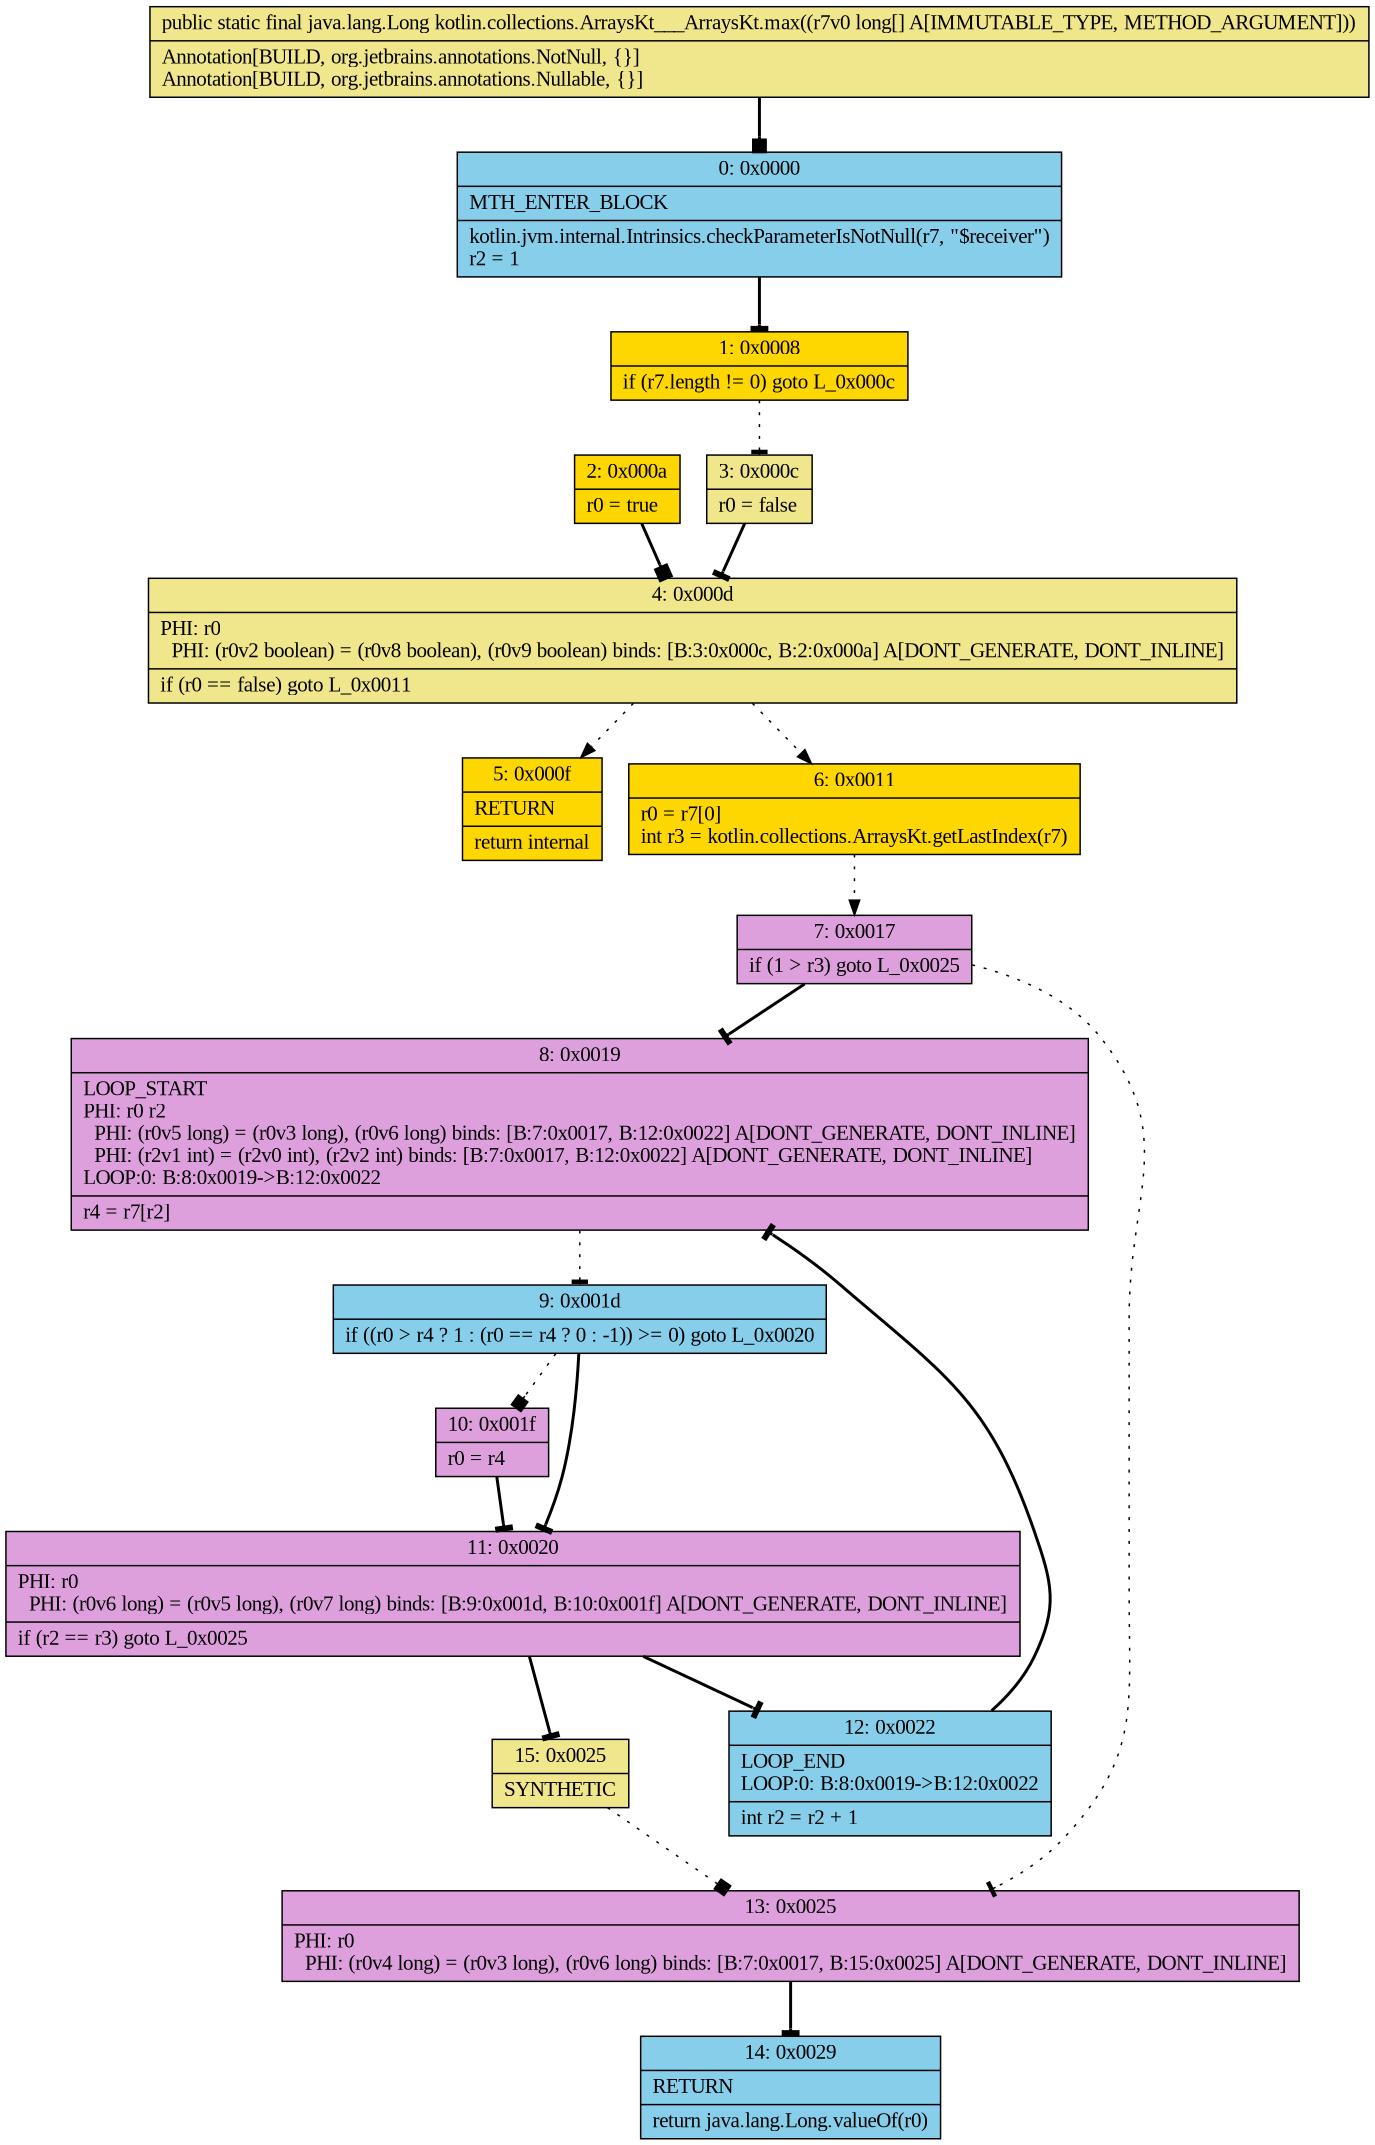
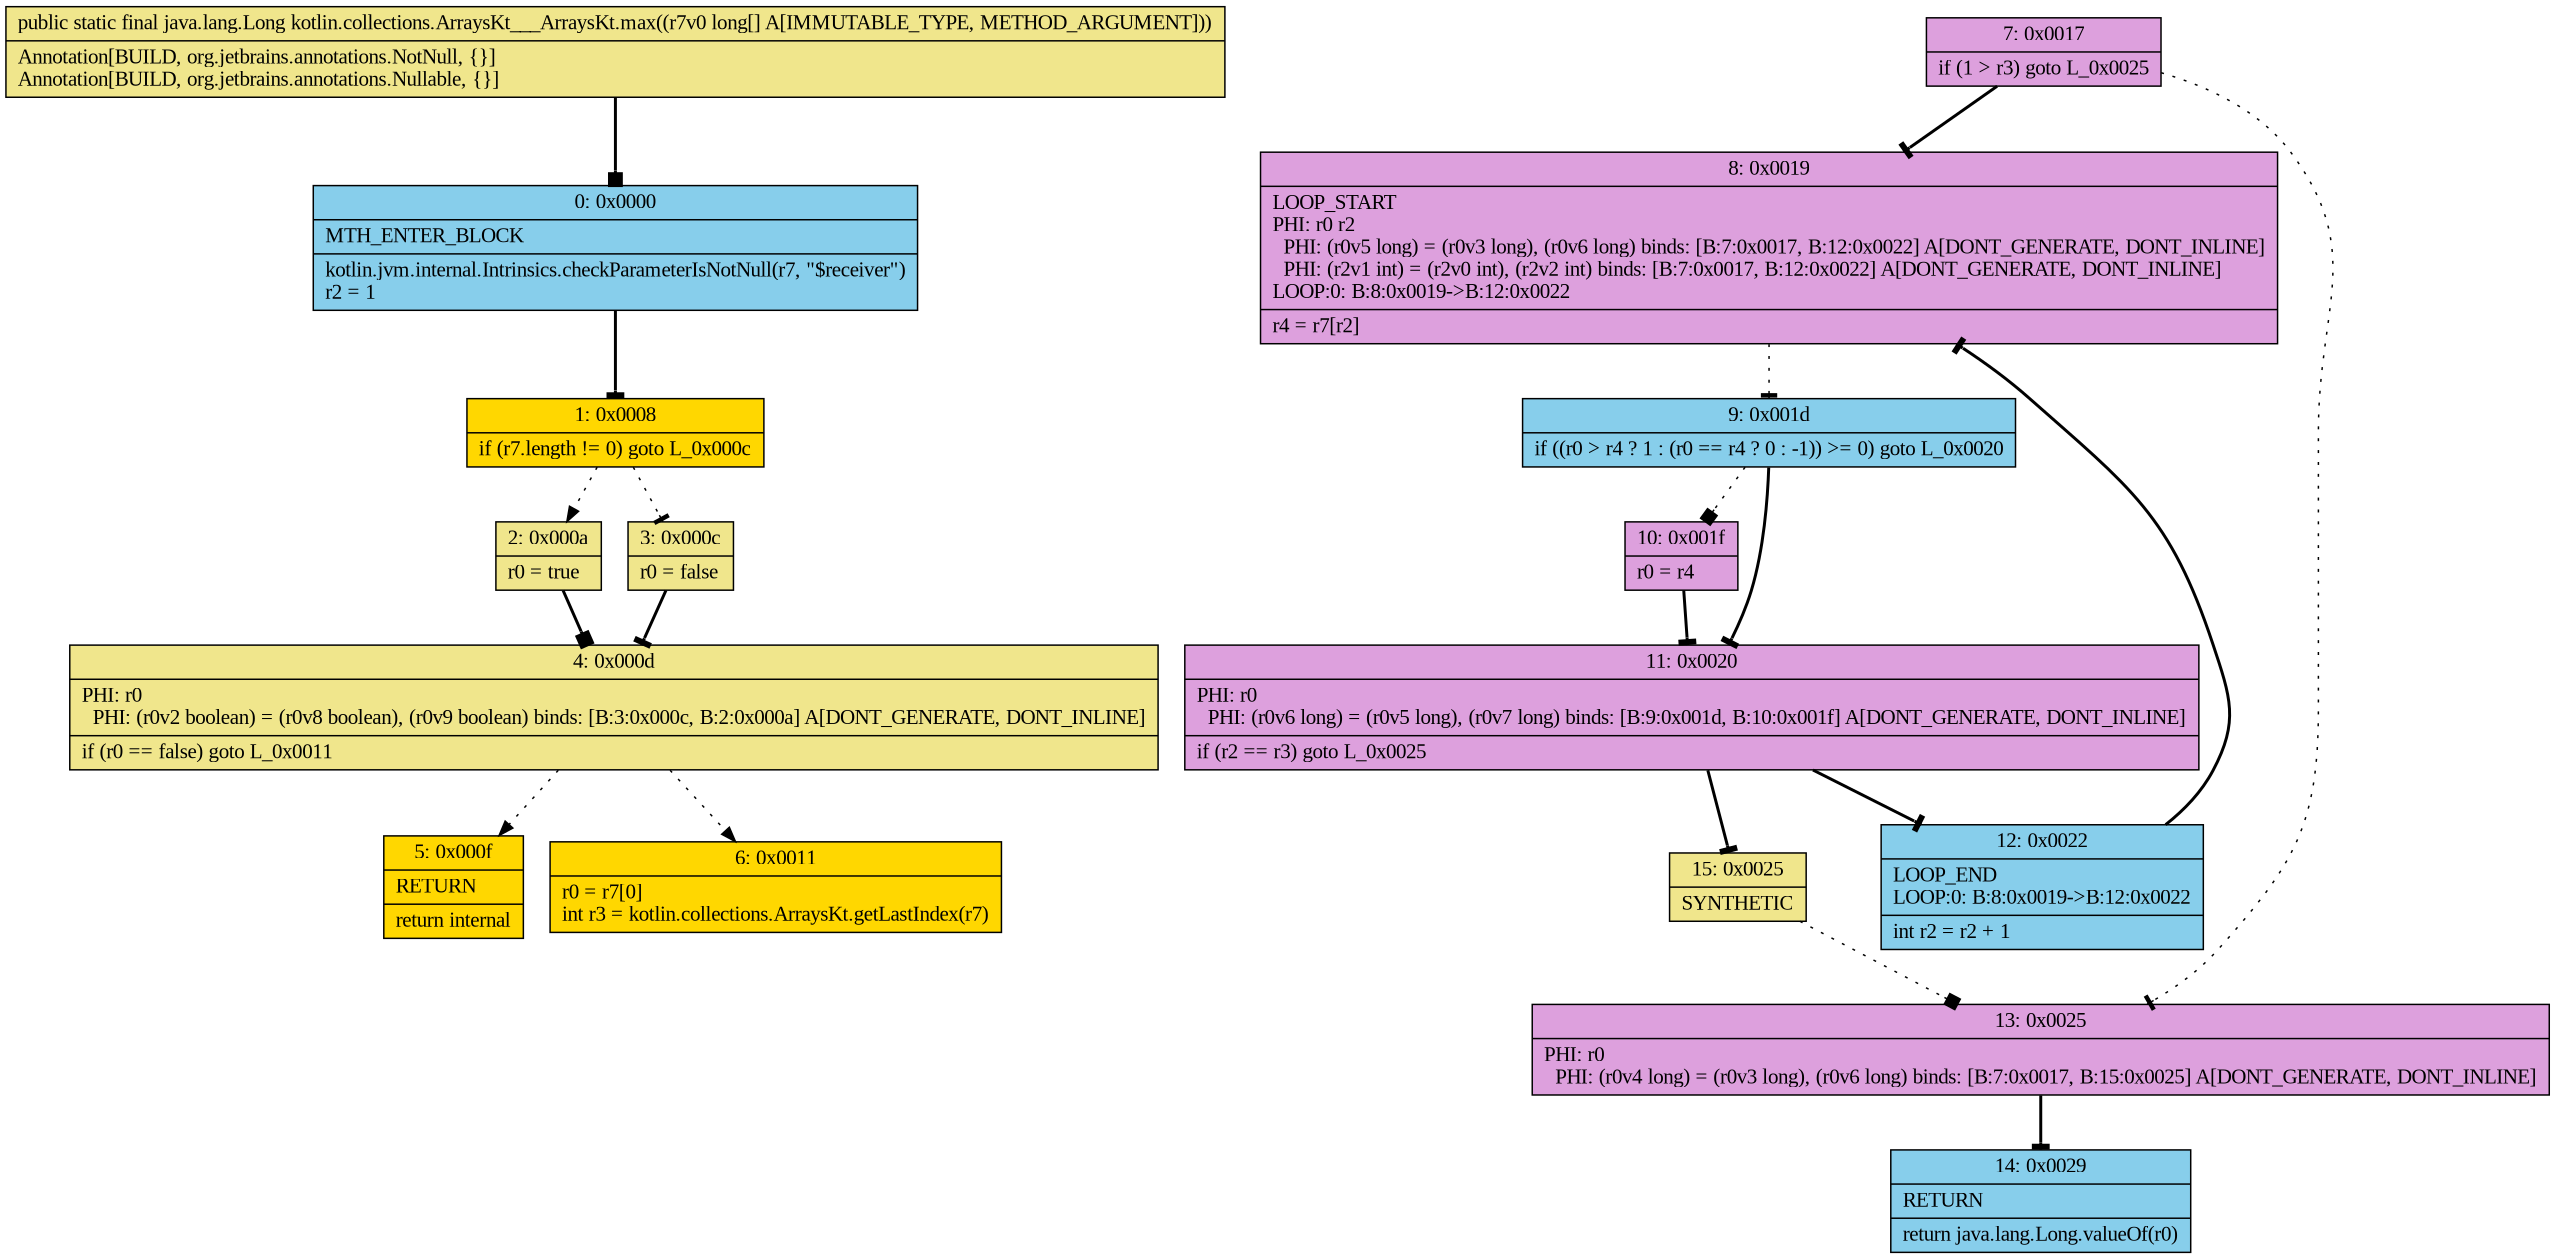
  digraph {
    fontname="Liberation Serif"
    node [fillcolor=khaki fontname="Liberation Serif" shape=record style=filled]
    edge [arrowhead=tee fontname="Liberation Serif" style=bold]
    n1 [fillcolor=skyblue label="{0\:\ 0x0000|MTH_ENTER_BLOCK\l|kotlin.jvm.internal.Intrinsics.checkParameterIsNotNull(r7, \"$receiver\")\lr2 = 1\l}"]
    n2 [fillcolor=gold label="{1\:\ 0x0008|if (r7.length != 0) goto L_0x000c\l}"]
-   n3 [fillcolor=gold label="{2\:\ 0x000a|r0 = true\l}"]
+   n3 [label="{2\:\ 0x000a|r0 = true\l}"]
    n4 [label="{3\:\ 0x000c|r0 = false\l}"]
    n5 [label="{4\:\ 0x000d|PHI: r0 \l  PHI: (r0v2 boolean) = (r0v8 boolean), (r0v9 boolean) binds: [B:3:0x000c, B:2:0x000a] A[DONT_GENERATE, DONT_INLINE]\l|if (r0 == false) goto L_0x0011\l}"]
    n6 [fillcolor=gold label="{5\:\ 0x000f|RETURN\l|return internal\l}"]
    n7 [fillcolor=gold label="{6\:\ 0x0011|r0 = r7[0]\lint r3 = kotlin.collections.ArraysKt.getLastIndex(r7)\l}"]
    n8 [fillcolor=plum label="{7\:\ 0x0017|if (1 \> r3) goto L_0x0025\l}"]
    n9 [fillcolor=plum label="{8\:\ 0x0019|LOOP_START\lPHI: r0 r2 \l  PHI: (r0v5 long) = (r0v3 long), (r0v6 long) binds: [B:7:0x0017, B:12:0x0022] A[DONT_GENERATE, DONT_INLINE]\l  PHI: (r2v1 int) = (r2v0 int), (r2v2 int) binds: [B:7:0x0017, B:12:0x0022] A[DONT_GENERATE, DONT_INLINE]\lLOOP:0: B:8:0x0019\-\>B:12:0x0022\l|r4 = r7[r2]\l}"]
    n10 [fillcolor=plum label="{13\:\ 0x0025|PHI: r0 \l  PHI: (r0v4 long) = (r0v3 long), (r0v6 long) binds: [B:7:0x0017, B:15:0x0025] A[DONT_GENERATE, DONT_INLINE]\l}"]
    n11 [fillcolor=skyblue label="{9\:\ 0x001d|if ((r0 \> r4 ? 1 : (r0 == r4 ? 0 : \-1)) \>= 0) goto L_0x0020\l}"]
    n12 [fillcolor=skyblue label="{14\:\ 0x0029|RETURN\l|return java.lang.Long.valueOf(r0)\l}"]
    n13 [fillcolor=plum label="{10\:\ 0x001f|r0 = r4\l}"]
    n14 [fillcolor=plum label="{11\:\ 0x0020|PHI: r0 \l  PHI: (r0v6 long) = (r0v5 long), (r0v7 long) binds: [B:9:0x001d, B:10:0x001f] A[DONT_GENERATE, DONT_INLINE]\l|if (r2 == r3) goto L_0x0025\l}"]
    n15 [fillcolor=skyblue label="{12\:\ 0x0022|LOOP_END\lLOOP:0: B:8:0x0019\-\>B:12:0x0022\l|int r2 = r2 + 1\l}"]
    n16 [label="{15\:\ 0x0025|SYNTHETIC\l}"]
    n17 [label="{public static final java.lang.Long kotlin.collections.ArraysKt___ArraysKt.max((r7v0 long[] A[IMMUTABLE_TYPE, METHOD_ARGUMENT]))  | Annotation[BUILD, org.jetbrains.annotations.NotNull, \{\}]\lAnnotation[BUILD, org.jetbrains.annotations.Nullable, \{\}]\l}"]
    n1 -> n2
+   n2 -> n3 [arrowhead=normal style=dotted]
    n2 -> n4 [style=dotted]
    n3 -> n5 [arrowhead=box]
    n4 -> n5
    n5 -> n6 [arrowhead=normal style=dotted]
    n5 -> n7 [arrowhead=normal style=dotted]
-   n7 -> n8 [arrowhead=normal style=dotted]
    n8 -> n9
    n8 -> n10 [style=dotted]
    n9 -> n11 [style=dotted]
    n10 -> n12
    n11 -> n13 [arrowhead=box style=dotted]
    n11 -> n14
    n13 -> n14
    n14 -> n15
    n14 -> n16
    n15 -> n9
    n16 -> n10 [arrowhead=box style=dotted]
    n17 -> n1 [arrowhead=box]
  }
